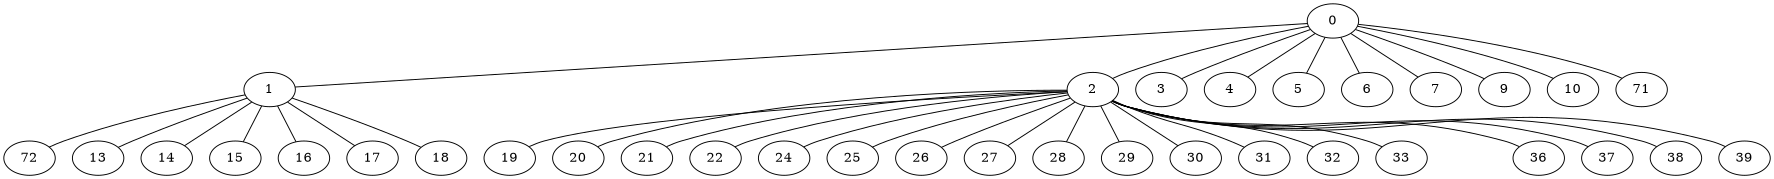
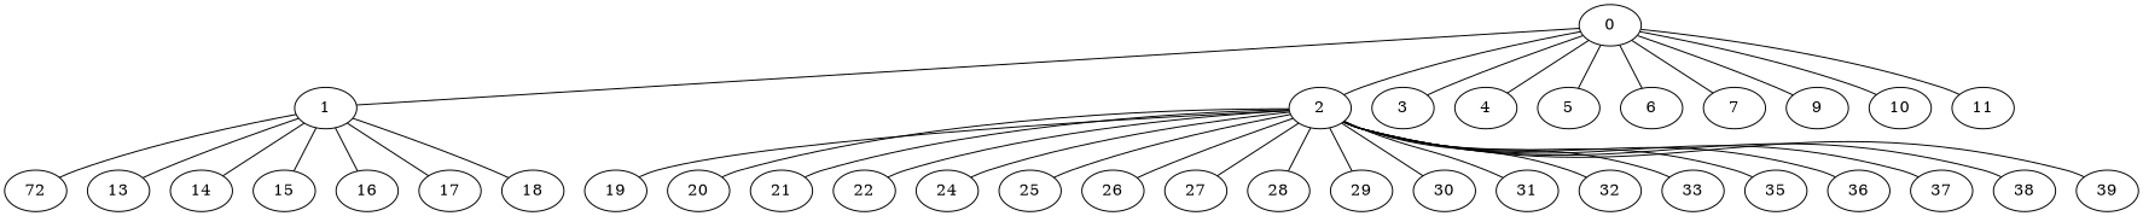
  graph {
    0
    1
    2
    3
    4
    5
    6
    7
    9
    10
-   11 [label=71]
+   11
    n12 [label=72]
    13
    14
    15
    16
    17
    18
    19
    20
    21
    22
    24
    25
    26
    27
    28
    29
    30
    31
    32
    33
+   35
    36
    37
    38
    39
    0 -- 1
    0 -- 2
    0 -- 3
    0 -- 4
    0 -- 5
    0 -- 6
    0 -- 7
    0 -- 9
    0 -- 10
    0 -- 11
    1 -- n12
    1 -- 13
    1 -- 14
    1 -- 15
    1 -- 16
    1 -- 17
    1 -- 18
    2 -- 19
    2 -- 20
    2 -- 21
    2 -- 22
    2 -- 24
    2 -- 25
    2 -- 26
    2 -- 27
    2 -- 28
    2 -- 29
    2 -- 30
    2 -- 31
    2 -- 32
    2 -- 33
+   2 -- 35
    2 -- 36
    2 -- 37
    2 -- 38
    2 -- 39
  }
